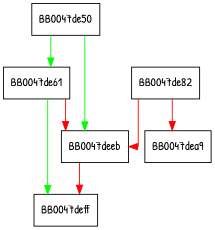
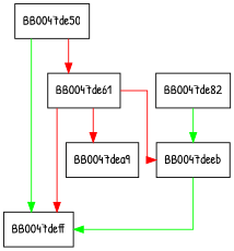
  digraph {
    fontname="Patrick Hand"
    splines=ortho
    node [fontname="Patrick Hand" shape=box]
    edge [color=red fontname="Patrick Hand"]
    BB0047de50
    BB0047deff
    BB0047de61
    BB0047deeb
    BB0047de82
    BB0047dea9
-   BB0047de50 -> BB0047deeb [color=green]
-   BB0047de50 -> BB0047de61 [color=green]
-   BB0047de61 -> BB0047deff [color=green]
+   BB0047de50 -> BB0047deff [color=green]
+   BB0047de50 -> BB0047de61
+   BB0047de61 -> BB0047deff
    BB0047de61 -> BB0047deeb
-   BB0047deeb -> BB0047deff
-   BB0047de82 -> BB0047deeb
-   BB0047de82 -> BB0047dea9
+   BB0047deeb -> BB0047deff [color=green]
+   BB0047de82 -> BB0047deeb [color=green]
+   BB0047de61 -> BB0047dea9
  }
